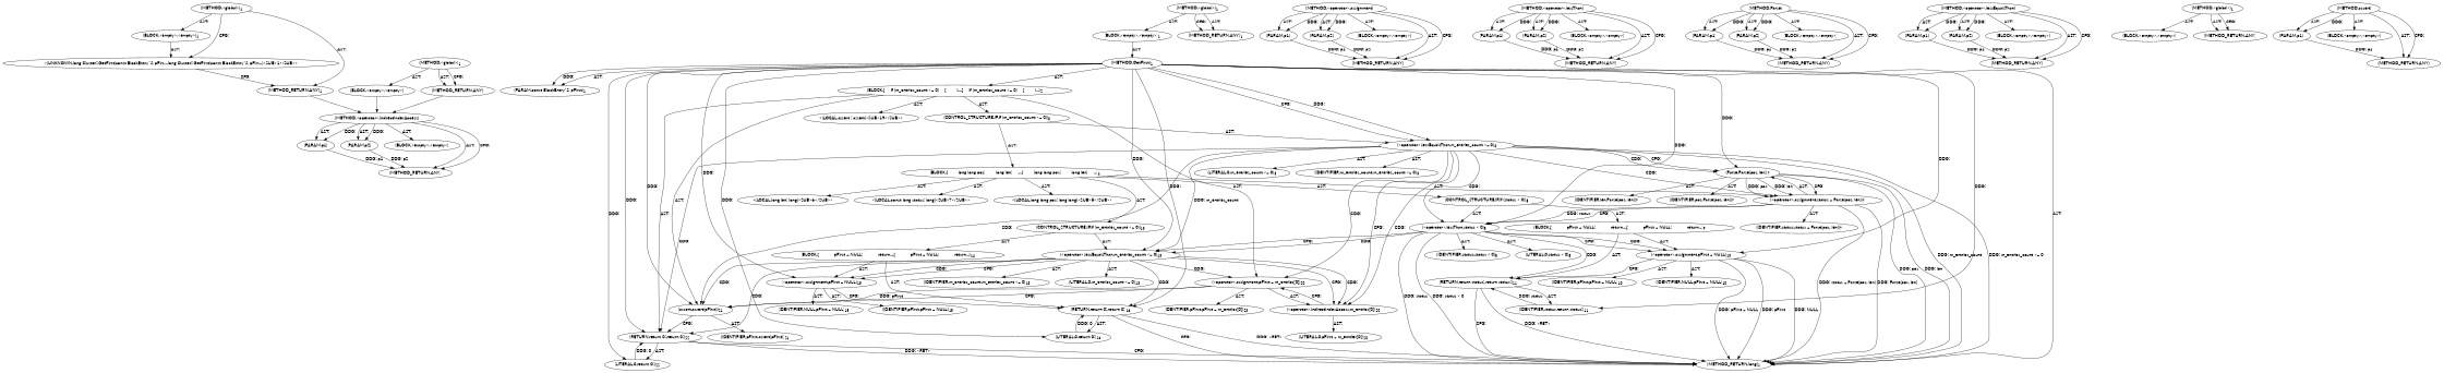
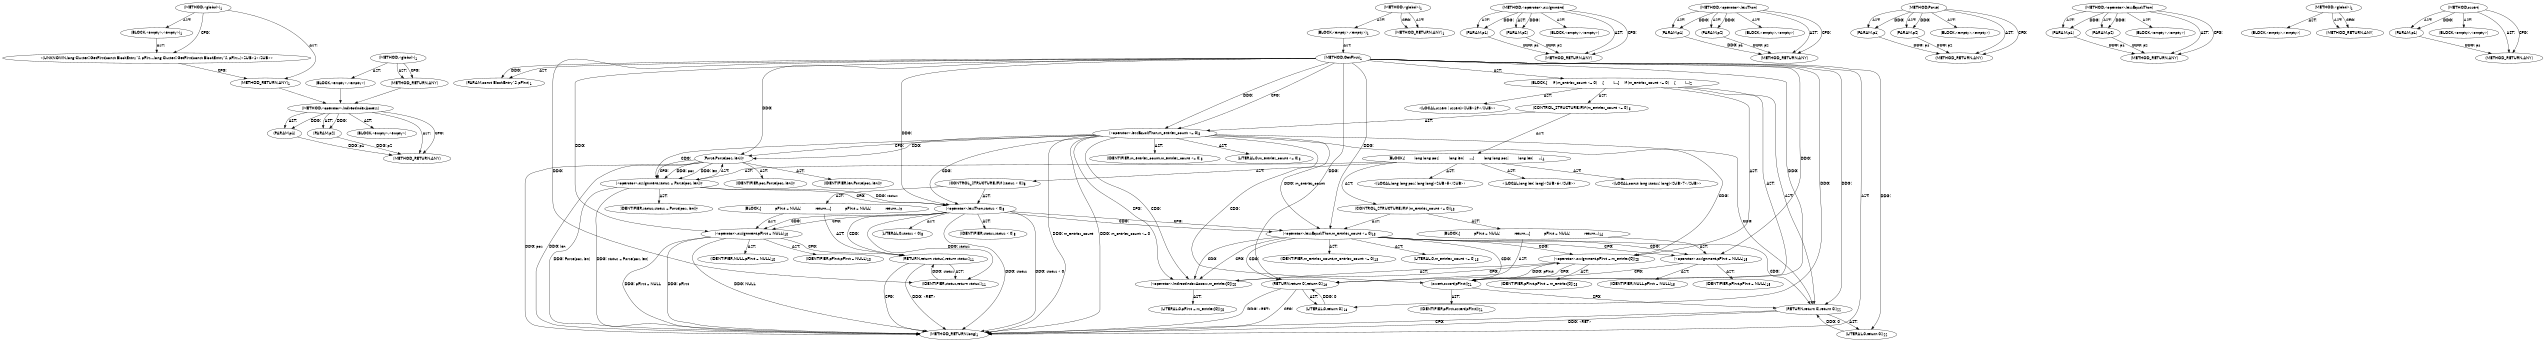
  digraph {
    fontname=Lato
    node [fontname=Lato]
    edge [fontname=Lato]
    n1 [label=<(METHOD,&lt;operator&gt;.indirectIndexAccess)>]
    n2 [label=<(PARAM,p1)>]
    n3 [label=<(PARAM,p2)>]
    n4 [label=<(BLOCK,&lt;empty&gt;,&lt;empty&gt;)>]
    n5 [label=<(METHOD_RETURN,ANY)>]
    n6 [label=<(METHOD,&lt;global&gt;)<SUB>1</SUB>>]
    n7 [label=<(BLOCK,&lt;empty&gt;,&lt;empty&gt;)<SUB>1</SUB>>]
    n8 [label=<(METHOD_RETURN,ANY)<SUB>1</SUB>>]
    n9 [label=<(METHOD,GetFirst)<SUB>1</SUB>>]
    n10 [label=<(PARAM,const BlockEntry*&amp; pFirst)<SUB>1</SUB>>]
    n11 [label=<(BLOCK,{     if (m_entries_count &lt;= 0)     {         l...,{     if (m_entries_count &lt;= 0)     {         l...)<SUB>2</SUB>>]
    n12 [label=<(&lt;operator&gt;.lessEqualsThan,m_entries_count &lt;= 0)<SUB>3</SUB>>]
    n13 [label=<(Parse,Parse(pos, len))<SUB>7</SUB>>]
    n14 [label=<(&lt;operator&gt;.lessThan,status &lt; 0)<SUB>8</SUB>>]
    n15 [label=<(&lt;operator&gt;.assignment,pFirst = NULL)<SUB>10</SUB>>]
    n16 [label=<(IDENTIFIER,status,return status;)<SUB>11</SUB>>]
    n17 [label=<(&lt;operator&gt;.lessEqualsThan,m_entries_count &lt;= 0)<SUB>13</SUB>>]
    n18 [label=<(&lt;operator&gt;.assignment,pFirst = NULL)<SUB>15</SUB>>]
    n19 [label=<(RETURN,return 0;,return 0;)<SUB>16</SUB>>]
    n20 [label=<(LITERAL,0,return 0;)<SUB>16</SUB>>]
    n21 [label=<(assert,assert(pFirst))<SUB>21</SUB>>]
    n22 [label=<(RETURN,return 0;,return 0;)<SUB>22</SUB>>]
    n23 [label=<(LITERAL,0,return 0;)<SUB>22</SUB>>]
    n24 [label=<(METHOD_RETURN,long)<SUB>1</SUB>>]
    n25 [label=<(CONTROL_STRUCTURE,IF,if (m_entries_count &lt;= 0))<SUB>3</SUB>>]
    n26 [label="<(LOCAL,assert : assert)<SUB>19</SUB>>"]
    n27 [label=<(&lt;operator&gt;.assignment,pFirst = m_entries[0])<SUB>20</SUB>>]
    n28 [label=<(IDENTIFIER,m_entries_count,m_entries_count &lt;= 0)<SUB>3</SUB>>]
    n29 [label=<(LITERAL,0,m_entries_count &lt;= 0)<SUB>3</SUB>>]
    n30 [label=<(&lt;operator&gt;.assignment,status = Parse(pos, len))<SUB>7</SUB>>]
    n31 [label=<(&lt;operator&gt;.indirectIndexAccess,m_entries[0])<SUB>20</SUB>>]
    n32 [label=<(IDENTIFIER,pos,Parse(pos, len))<SUB>7</SUB>>]
    n33 [label=<(IDENTIFIER,len,Parse(pos, len))<SUB>7</SUB>>]
    n34 [label=<(IDENTIFIER,status,status &lt; 0)<SUB>8</SUB>>]
    n35 [label=<(LITERAL,0,status &lt; 0)<SUB>8</SUB>>]
    n36 [label=<(RETURN,return status;,return status;)<SUB>11</SUB>>]
    n37 [label=<(IDENTIFIER,pFirst,pFirst = NULL)<SUB>10</SUB>>]
    n38 [label=<(IDENTIFIER,NULL,pFirst = NULL)<SUB>10</SUB>>]
    n39 [label=<(IDENTIFIER,m_entries_count,m_entries_count &lt;= 0)<SUB>13</SUB>>]
    n40 [label=<(LITERAL,0,m_entries_count &lt;= 0)<SUB>13</SUB>>]
    n41 [label=<(IDENTIFIER,pFirst,pFirst = NULL)<SUB>15</SUB>>]
    n42 [label=<(IDENTIFIER,NULL,pFirst = NULL)<SUB>15</SUB>>]
    n43 [label=<(IDENTIFIER,pFirst,assert(pFirst))<SUB>21</SUB>>]
    n44 [label=<(BLOCK,{         long long pos;         long len;     ...,{         long long pos;         long len;     ...)<SUB>4</SUB>>]
    n45 [label=<(IDENTIFIER,pFirst,pFirst = m_entries[0])<SUB>23</SUB>>]
    n46 [label="<(LOCAL,long long pos: long long)<SUB>5</SUB>>"]
    n47 [label="<(LOCAL,long len: long)<SUB>6</SUB>>"]
    n48 [label="<(LOCAL,const long status: long)<SUB>7</SUB>>"]
    n49 [label=<(CONTROL_STRUCTURE,IF,if (status &lt; 0))<SUB>8</SUB>>]
    n50 [label=<(CONTROL_STRUCTURE,IF,if (m_entries_count &lt;= 0))<SUB>13</SUB>>]
    n51 [label=<(IDENTIFIER,status,status = Parse(pos, len))<SUB>7</SUB>>]
    n52 [label=<(LITERAL,0,pFirst = m_entries[0])<SUB>20</SUB>>]
    n53 [label=<(BLOCK,{             pFirst = NULL;             return...,{             pFirst = NULL;             return...)<SUB>9</SUB>>]
    n54 [label=<(BLOCK,{             pFirst = NULL;             return...,{             pFirst = NULL;             return...)<SUB>14</SUB>>]
    n55 [label=<(METHOD,&lt;operator&gt;.assignment)>]
    n56 [label=<(PARAM,p1)>]
    n57 [label=<(PARAM,p2)>]
    n58 [label=<(BLOCK,&lt;empty&gt;,&lt;empty&gt;)>]
    n59 [label=<(METHOD_RETURN,ANY)>]
    n60 [label=<(METHOD,&lt;operator&gt;.lessThan)>]
    n61 [label=<(PARAM,p1)>]
    n62 [label=<(PARAM,p2)>]
    n63 [label=<(BLOCK,&lt;empty&gt;,&lt;empty&gt;)>]
    n64 [label=<(METHOD_RETURN,ANY)>]
    n65 [label=<(METHOD,Parse)>]
    n66 [label=<(PARAM,p1)>]
    n67 [label=<(PARAM,p2)>]
    n68 [label=<(BLOCK,&lt;empty&gt;,&lt;empty&gt;)>]
    n69 [label=<(METHOD_RETURN,ANY)>]
    n70 [label=<(METHOD,&lt;operator&gt;.lessEqualsThan)>]
    n71 [label=<(PARAM,p1)>]
    n72 [label=<(PARAM,p2)>]
    n73 [label=<(BLOCK,&lt;empty&gt;,&lt;empty&gt;)>]
    n74 [label=<(METHOD_RETURN,ANY)>]
    n75 [label=<(METHOD,&lt;global&gt;)<SUB>1</SUB>>]
    n76 [label=<(BLOCK,&lt;empty&gt;,&lt;empty&gt;)>]
    n77 [label=<(METHOD_RETURN,ANY)>]
    n78 [label=<(METHOD,assert)>]
    n79 [label=<(PARAM,p1)>]
    n80 [label=<(BLOCK,&lt;empty&gt;,&lt;empty&gt;)>]
    n81 [label=<(METHOD_RETURN,ANY)>]
    n82 [label=<(METHOD,&lt;global&gt;)<SUB>1</SUB>>]
    n83 [label=<(BLOCK,&lt;empty&gt;,&lt;empty&gt;)<SUB>1</SUB>>]
    n84 [label="<(UNKNOWN,long Cluster::GetFirst(const BlockEntry*&amp; pFirs...,long Cluster::GetFirst(const BlockEntry*&amp; pFirs...)<SUB>1</SUB>>"]
    n85 [label=<(METHOD_RETURN,ANY)<SUB>1</SUB>>]
    n86 [label=<(METHOD,&lt;global&gt;)<SUB>1</SUB>>]
    n87 [label=<(BLOCK,&lt;empty&gt;,&lt;empty&gt;)>]
    n88 [label=<(METHOD_RETURN,ANY)>]
    n1 -> n2 [label="AST: "]
    n1 -> n2 [label="DDG: "]
    n1 -> n3 [label="AST: "]
    n1 -> n3 [label="DDG: "]
    n1 -> n4 [label="AST: "]
    n1 -> n5 [label="AST: "]
    n1 -> n5 [label="CFG: "]
    n2 -> n5 [label="DDG: p1"]
    n3 -> n5 [label="DDG: p2"]
    n6 -> n7 [label="AST: "]
    n6 -> n8 [label="AST: "]
    n6 -> n8 [label="CFG: "]
    n7 -> n9 [label="AST: "]
    n9 -> n10 [label="AST: "]
    n9 -> n10 [label="DDG: "]
    n9 -> n11 [label="AST: "]
    n9 -> n12 [label="CFG: "]
    n9 -> n12 [label="DDG: "]
    n9 -> n13 [label="DDG: "]
    n9 -> n14 [label="DDG: "]
    n9 -> n15 [label="DDG: "]
    n9 -> n16 [label="DDG: "]
    n9 -> n17 [label="DDG: "]
    n9 -> n18 [label="DDG: "]
    n9 -> n19 [label="DDG: "]
    n9 -> n20 [label="DDG: "]
    n9 -> n21 [label="DDG: "]
    n9 -> n22 [label="DDG: "]
    n9 -> n23 [label="DDG: "]
    n9 -> n24 [label="AST: "]
    n11 -> n21 [label="AST: "]
    n11 -> n22 [label="AST: "]
    n11 -> n25 [label="AST: "]
    n11 -> n26 [label="AST: "]
    n11 -> n27 [label="AST: "]
    n12 -> n13 [label="CFG: "]
    n12 -> n13 [label="CDG: "]
    n12 -> n14 [label="CDG: "]
    n12 -> n17 [label="DDG: m_entries_count"]
    n12 -> n21 [label="CDG: "]
    n12 -> n22 [label="CDG: "]
    n12 -> n24 [label="DDG: m_entries_count"]
    n12 -> n24 [label="DDG: m_entries_count &lt;= 0"]
    n12 -> n27 [label="CDG: "]
    n12 -> n28 [label="AST: "]
    n12 -> n29 [label="AST: "]
    n12 -> n30 [label="CDG: "]
    n12 -> n31 [label="CFG: "]
    n12 -> n31 [label="CDG: "]
    n13 -> n24 [label="DDG: pos"]
    n13 -> n24 [label="DDG: len"]
    n13 -> n30 [label="CFG: "]
    n13 -> n30 [label="DDG: pos"]
    n13 -> n30 [label="DDG: len"]
    n13 -> n32 [label="AST: "]
    n13 -> n33 [label="AST: "]
    n14 -> n15 [label="CFG: "]
    n14 -> n15 [label="CDG: "]
+   n14 -> n16 [label="DDG: status"]
    n14 -> n17 [label="CFG: "]
    n14 -> n17 [label="CDG: "]
    n14 -> n24 [label="DDG: status"]
    n14 -> n24 [label="DDG: status &lt; 0"]
    n14 -> n34 [label="AST: "]
    n14 -> n35 [label="AST: "]
    n14 -> n36 [label="CDG: "]
    n15 -> n24 [label="DDG: pFirst"]
    n15 -> n24 [label="DDG: NULL"]
    n15 -> n24 [label="DDG: pFirst = NULL"]
    n15 -> n36 [label="CFG: "]
    n15 -> n37 [label="AST: "]
    n15 -> n38 [label="AST: "]
    n16 -> n36 [label="DDG: status"]
    n17 -> n18 [label="CFG: "]
    n17 -> n18 [label="CDG: "]
    n17 -> n19 [label="CDG: "]
    n17 -> n21 [label="CDG: "]
    n17 -> n22 [label="CDG: "]
    n17 -> n27 [label="CDG: "]
    n17 -> n31 [label="CFG: "]
    n17 -> n31 [label="CDG: "]
    n17 -> n39 [label="AST: "]
    n17 -> n40 [label="AST: "]
    n18 -> n19 [label="CFG: "]
    n18 -> n41 [label="AST: "]
    n18 -> n42 [label="AST: "]
    n19 -> n20 [label="AST: "]
    n19 -> n24 [label="CFG: "]
    n19 -> n24 [label="DDG: &lt;RET&gt;"]
    n20 -> n19 [label="DDG: 0"]
    n21 -> n22 [label="CFG: "]
    n21 -> n43 [label="AST: "]
    n22 -> n23 [label="AST: "]
    n22 -> n24 [label="CFG: "]
    n22 -> n24 [label="DDG: &lt;RET&gt;"]
    n23 -> n22 [label="DDG: 0"]
    n25 -> n12 [label="AST: "]
    n25 -> n44 [label="AST: "]
    n27 -> n21 [label="CFG: "]
    n27 -> n21 [label="DDG: pFirst"]
    n27 -> n31 [label="AST: "]
    n27 -> n45 [label="AST: "]
    n30 -> n13 [label="AST: "]
    n30 -> n14 [label="CFG: "]
    n30 -> n14 [label="DDG: status"]
    n30 -> n24 [label="DDG: Parse(pos, len)"]
    n30 -> n24 [label="DDG: status = Parse(pos, len)"]
    n30 -> n51 [label="AST: "]
    n31 -> n27 [label="CFG: "]
    n31 -> n52 [label="AST: "]
    n36 -> n16 [label="AST: "]
    n36 -> n24 [label="CFG: "]
    n36 -> n24 [label="DDG: &lt;RET&gt;"]
    n44 -> n30 [label="AST: "]
    n44 -> n46 [label="AST: "]
    n44 -> n47 [label="AST: "]
    n44 -> n48 [label="AST: "]
    n44 -> n49 [label="AST: "]
    n44 -> n50 [label="AST: "]
    n49 -> n14 [label="AST: "]
    n49 -> n53 [label="AST: "]
    n50 -> n17 [label="AST: "]
    n50 -> n54 [label="AST: "]
    n53 -> n15 [label="AST: "]
    n53 -> n36 [label="AST: "]
    n54 -> n18 [label="AST: "]
    n54 -> n19 [label="AST: "]
    n55 -> n56 [label="AST: "]
    n55 -> n56 [label="DDG: "]
    n55 -> n57 [label="AST: "]
    n55 -> n57 [label="DDG: "]
    n55 -> n58 [label="AST: "]
    n55 -> n59 [label="AST: "]
    n55 -> n59 [label="CFG: "]
    n56 -> n59 [label="DDG: p1"]
    n57 -> n59 [label="DDG: p2"]
    n60 -> n61 [label="AST: "]
    n60 -> n61 [label="DDG: "]
    n60 -> n62 [label="AST: "]
    n60 -> n62 [label="DDG: "]
    n60 -> n63 [label="AST: "]
    n60 -> n64 [label="AST: "]
    n60 -> n64 [label="CFG: "]
    n61 -> n64 [label="DDG: p1"]
    n62 -> n64 [label="DDG: p2"]
    n65 -> n66 [label="AST: "]
    n65 -> n66 [label="DDG: "]
    n65 -> n67 [label="AST: "]
    n65 -> n67 [label="DDG: "]
    n65 -> n68 [label="AST: "]
    n65 -> n69 [label="AST: "]
    n65 -> n69 [label="CFG: "]
    n66 -> n69 [label="DDG: p1"]
    n67 -> n69 [label="DDG: p2"]
    n70 -> n71 [label="AST: "]
    n70 -> n71 [label="DDG: "]
    n70 -> n72 [label="AST: "]
    n70 -> n72 [label="DDG: "]
    n70 -> n73 [label="AST: "]
    n70 -> n74 [label="AST: "]
    n70 -> n74 [label="CFG: "]
    n71 -> n74 [label="DDG: p1"]
    n72 -> n74 [label="DDG: p2"]
    n75 -> n76 [label="AST: "]
    n75 -> n77 [label="AST: "]
    n75 -> n77 [label="CFG: "]
    n78 -> n79 [label="AST: "]
    n78 -> n79 [label="DDG: "]
    n78 -> n80 [label="AST: "]
    n78 -> n81 [label="AST: "]
    n78 -> n81 [label="CFG: "]
    n79 -> n81 [label="DDG: p1"]
    n82 -> n83 [label="AST: "]
    n82 -> n84 [label="CFG: "]
    n82 -> n85 [label="AST: "]
    n83 -> n84 [label="AST: "]
    n84 -> n85 [label="CFG: "]
    n85 -> n1
    n86 -> n87 [label="AST: "]
    n86 -> n88 [label="AST: "]
    n86 -> n88 [label="CFG: "]
    n87 -> n1
    n88 -> n1
  }
